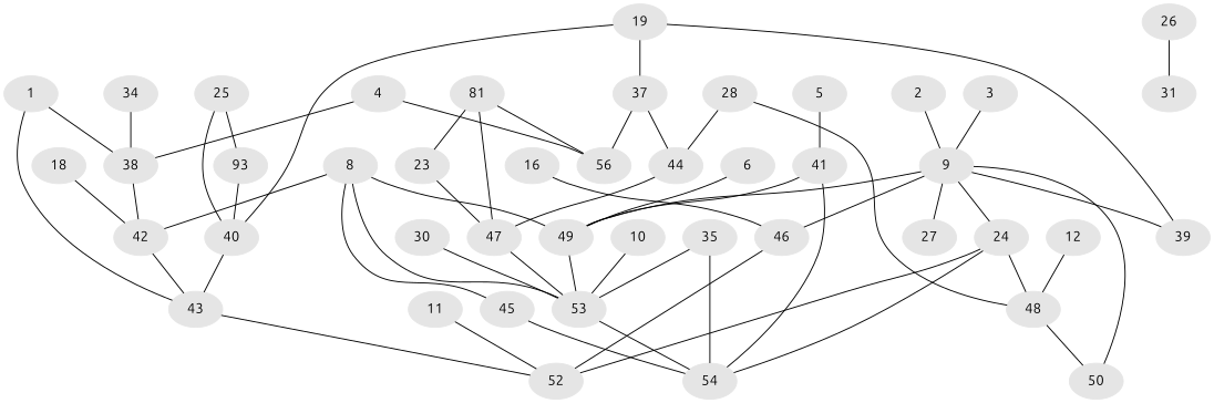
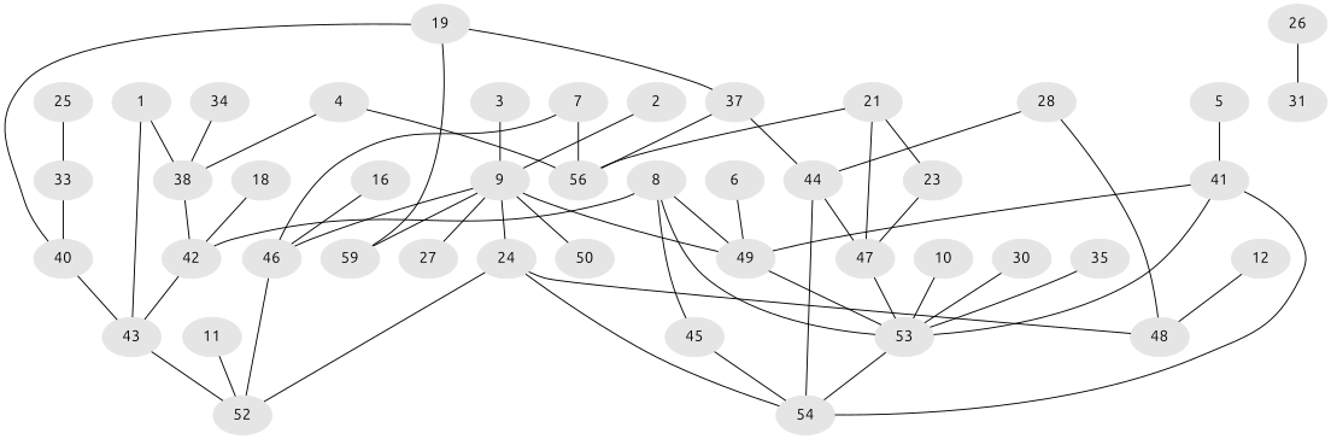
  graph {
    fontname=Ubuntu
    node [color=gray90 fontname=Ubuntu style=filled]
    edge [fontname=Ubuntu weight=1.0]
    1
    38
    43
    42
    52
    2
    9
    49
    46
    24
    27
-   39
+   39 [label=59]
    50
    3
    4
    56
    5
    41
    54
    53
    6
+   7
    8
    45
    48
    10
    11
    12
    16
    18
    19
    37
    40
    44
-   21 [label=81]
+   21
    23
    47
    25
-   33 [label=93]
+   33
    26
    31
    28
    30
    34
    35
    1 -- 38
    1 -- 43
    38 -- 42
    43 -- 52
    42 -- 43
    2 -- 9
    9 -- 49
    9 -- 46
    9 -- 24
    9 -- 27
    9 -- 39
    9 -- 50
    49 -- 53
    46 -- 52
    24 -- 52
    24 -- 54
    24 -- 48
    3 -- 9
    4 -- 38
    4 -- 56
    5 -- 41
    41 -- 49
    41 -- 54
+   41 -- 53
    53 -- 54
    6 -- 49
+   7 -- 46
+   7 -- 56
    8 -- 42
    8 -- 49
    8 -- 53
    8 -- 45
    45 -- 54
-   48 -- 50
    10 -- 53
    11 -- 52
    12 -- 48
    16 -- 46
    18 -- 42
    19 -- 39
    19 -- 37
    19 -- 40
    37 -- 56
    37 -- 44
    40 -- 43
-   35 -- 54
+   44 -- 54
    44 -- 47 [weight=3.0]
    21 -- 56
    21 -- 23
    21 -- 47 [weight=2.0]
    23 -- 47
    47 -- 53
-   25 -- 40
    25 -- 33
    33 -- 40
    26 -- 31
    28 -- 48
    28 -- 44
    30 -- 53
    34 -- 38
    35 -- 53
  }
